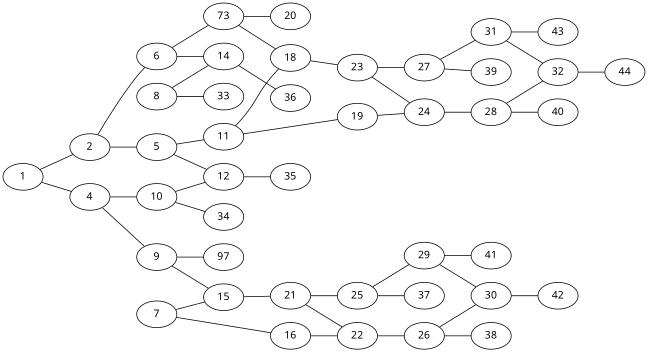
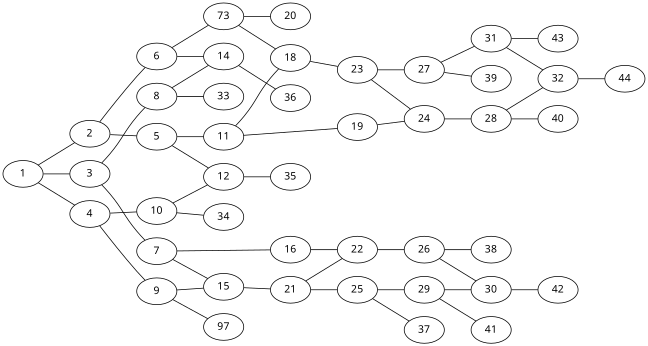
  graph {
    fontname="Noto Sans"
    rankdir=LR
    node [chem=C fontname="Noto Sans"]
    edge [fontname="Noto Sans" valence=1]
    1
    2
+   3
    4
    5
    6
    7
    8
    9
    10
    11
    12
    n13 [label=73]
    14
    15 [chem=N]
    16 [chem=N]
    33 [chem=H]
    n18 [chem=O label=97]
    34 [chem=H]
    18 [chem=N]
    19 [chem=N]
    35 [chem=H]
    20 [chem=O]
    36 [chem=H]
    21
    22
    23
    24
    25
    26
    27
    28
    29
    37 [chem=H]
    30
    38 [chem=H]
    31
    39 [chem=H]
    32
    40 [chem=H]
    41 [chem=H]
    42 [chem=H]
    43 [chem=H]
    44 [chem=H]
    1 -- 2 [valence=2]
+   1 -- 3
    1 -- 4
    2 -- 5
    2 -- 6
+   3 -- 7
+   3 -- 8 [valence=2]
    4 -- 9
    4 -- 10 [valence=2]
    5 -- 11
    5 -- 12 [valence=2]
    6 -- n13
    6 -- 14 [valence=2]
    7 -- 15
    7 -- 16 [valence=2]
    8 -- 14
    8 -- 33
    9 -- 15
    9 -- n18 [valence=2]
    10 -- 12
    10 -- 34
    11 -- 18
    11 -- 19 [valence=2]
    12 -- 35
    n13 -- 18
    n13 -- 20 [valence=2]
    14 -- 36
    15 -- 21
    16 -- 22
    18 -- 23
    19 -- 24
    21 -- 22 [valence=2]
    21 -- 25
    22 -- 26
    23 -- 24 [valence=2]
    23 -- 27
    24 -- 28
    25 -- 29 [valence=2]
    25 -- 37
    26 -- 30 [valence=2]
    26 -- 38
    27 -- 31 [valence=2]
    27 -- 39
    28 -- 32 [valence=2]
    28 -- 40
    29 -- 30
    29 -- 41
    30 -- 42
    31 -- 32
    31 -- 43
    32 -- 44
  }
